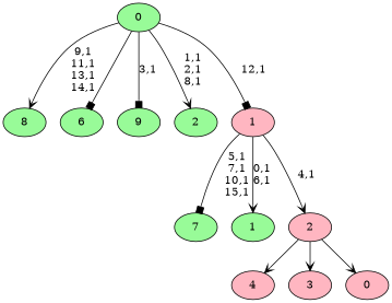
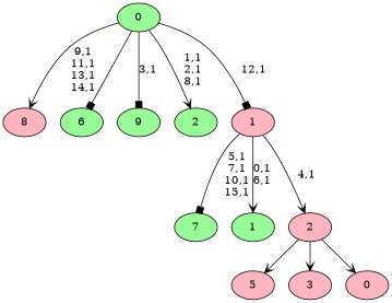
  digraph {
    node [fillcolor=palegreen style=filled]
    edge [arrowhead=vee]
-   n1 [label=8]
+   n1 [fillcolor=lightpink label=8]
    n2 [label=7]
    n3 [label=6]
-   n4 [fillcolor=lightpink label=4]
+   n4 [fillcolor=lightpink label=5]
    n5 [label=9]
    n6 [fillcolor=lightpink label=3]
    n7 [label=2]
    n8 [label=1]
    n9 [fillcolor=lightpink label=0]
    2 [fillcolor=lightpink]
    1 [fillcolor=lightpink]
    0
    2 -> n4
    2 -> n6
    2 -> n9
    1 -> n2 [arrowhead=box label="5,1\n7,1\n10,1\n15,1"]
    1 -> n8 [label="0,1\n6,1"]
    1 -> 2 [label="4,1"]
    0 -> n1 [label="9,1\n11,1\n13,1\n14,1"]
    0 -> n3 [arrowhead=box]
    0 -> n5 [arrowhead=box label="3,1"]
    0 -> n7 [label="1,1\n2,1\n8,1"]
    0 -> 1 [arrowhead=box label="12,1"]
  }
